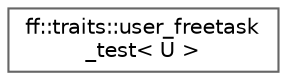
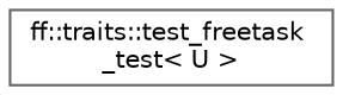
  digraph {
    rankdir=LR
-   n1 [color=grey40 fillcolor=white fontname=Helvetica fontsize=10 height=0.2 label="ff::traits::user_freetask\l_test\< U \>" shape=box style=filled width=0.4]
+   n1 [color=grey40 fillcolor=white fontname=Helvetica fontsize=10 height=0.2 label="ff::traits::test_freetask\l_test\< U \>" shape=box style=filled width=0.4]
  }
